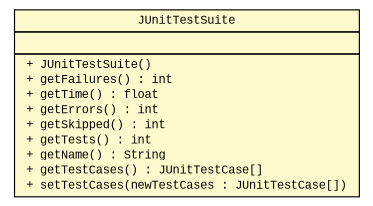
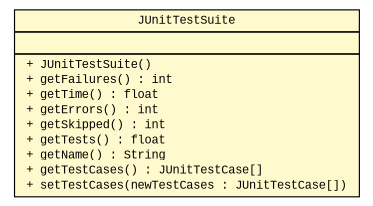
  digraph {
    nodesep=0.25
    ranksep=0.5
    fontname="Liberation Mono"
-   n1 [fontcolor=black fontname="Liberation Mono" fontsize=10.0 label=<<table title="com.github.mkolisnyk.muto.reporter.result.JUnitTestSuite" border="0" cellborder="1" cellspacing="0" cellpadding="2" port="p" bgcolor="lemonChiffon" href="./JUnitTestSuite.html"> 		<tr><td><table border="0" cellspacing="0" cellpadding="1"> <tr><td align="center" balign="center"> JUnitTestSuite </td></tr> 		</table></td></tr> 		<tr><td><table border="0" cellspacing="0" cellpadding="1"> <tr><td align="left" balign="left">  </td></tr> 		</table></td></tr> 		<tr><td><table border="0" cellspacing="0" cellpadding="1"> <tr><td align="left" balign="left"> + JUnitTestSuite() </td></tr> <tr><td align="left" balign="left"> + getFailures() : int </td></tr> <tr><td align="left" balign="left"> + getTime() : float </td></tr> <tr><td align="left" balign="left"> + getErrors() : int </td></tr> <tr><td align="left" balign="left"> + getSkipped() : int </td></tr> <tr><td align="left" balign="left"> + getTests() : int </td></tr> <tr><td align="left" balign="left"> + getName() : String </td></tr> <tr><td align="left" balign="left"> + getTestCases() : JUnitTestCase[] </td></tr> <tr><td align="left" balign="left"> + setTestCases(newTestCases : JUnitTestCase[]) </td></tr> 		</table></td></tr> 		</table>> shape=plaintext]
+   n1 [fontcolor=black fontname="Liberation Mono" fontsize=10.0 label=<<table title="com.github.mkolisnyk.muto.reporter.result.JUnitTestSuite" border="0" cellborder="1" cellspacing="0" cellpadding="2" port="p" bgcolor="lemonChiffon" href="./JUnitTestSuite.html"> 		<tr><td><table border="0" cellspacing="0" cellpadding="1"> <tr><td align="center" balign="center"> JUnitTestSuite </td></tr> 		</table></td></tr> 		<tr><td><table border="0" cellspacing="0" cellpadding="1"> <tr><td align="left" balign="left">  </td></tr> 		</table></td></tr> 		<tr><td><table border="0" cellspacing="0" cellpadding="1"> <tr><td align="left" balign="left"> + JUnitTestSuite() </td></tr> <tr><td align="left" balign="left"> + getFailures() : int </td></tr> <tr><td align="left" balign="left"> + getTime() : float </td></tr> <tr><td align="left" balign="left"> + getErrors() : int </td></tr> <tr><td align="left" balign="left"> + getSkipped() : int </td></tr> <tr><td align="left" balign="left"> + getTests() : float </td></tr> <tr><td align="left" balign="left"> + getName() : String </td></tr> <tr><td align="left" balign="left"> + getTestCases() : JUnitTestCase[] </td></tr> <tr><td align="left" balign="left"> + setTestCases(newTestCases : JUnitTestCase[]) </td></tr> 		</table></td></tr> 		</table>> shape=plaintext]
  }
